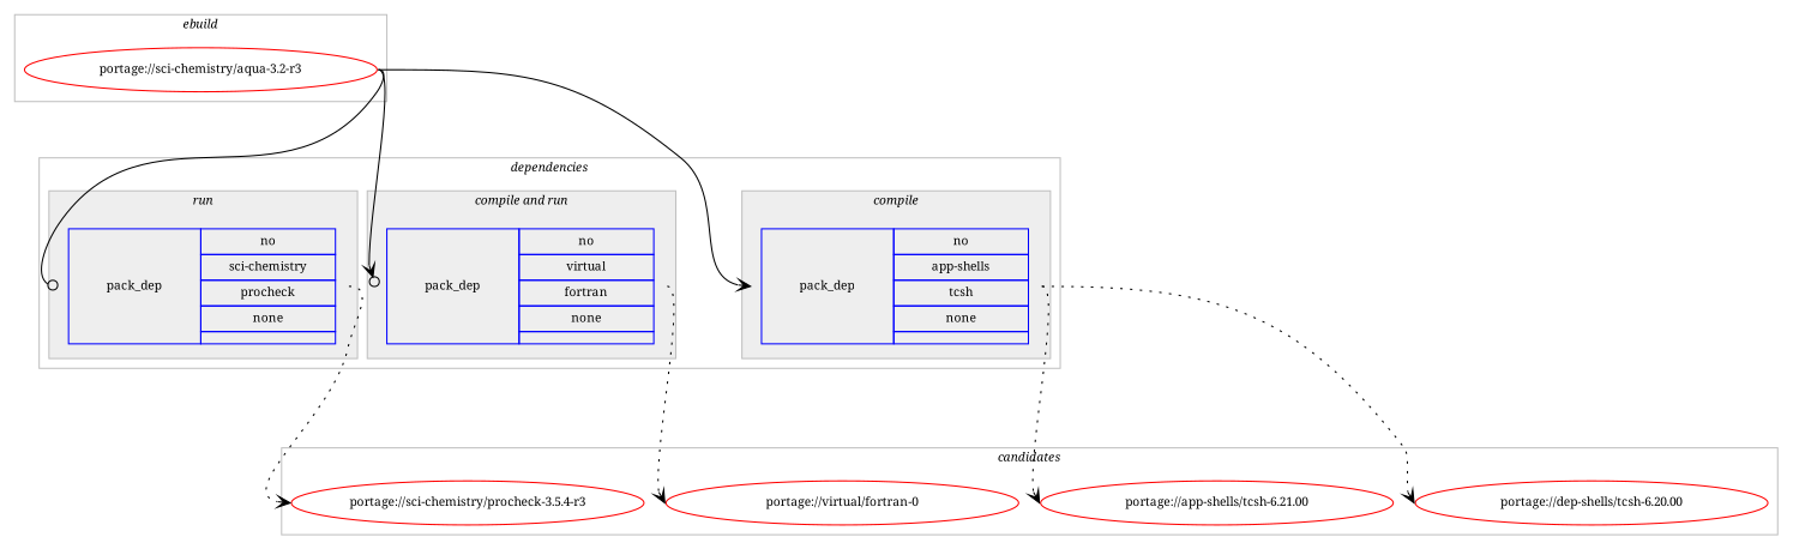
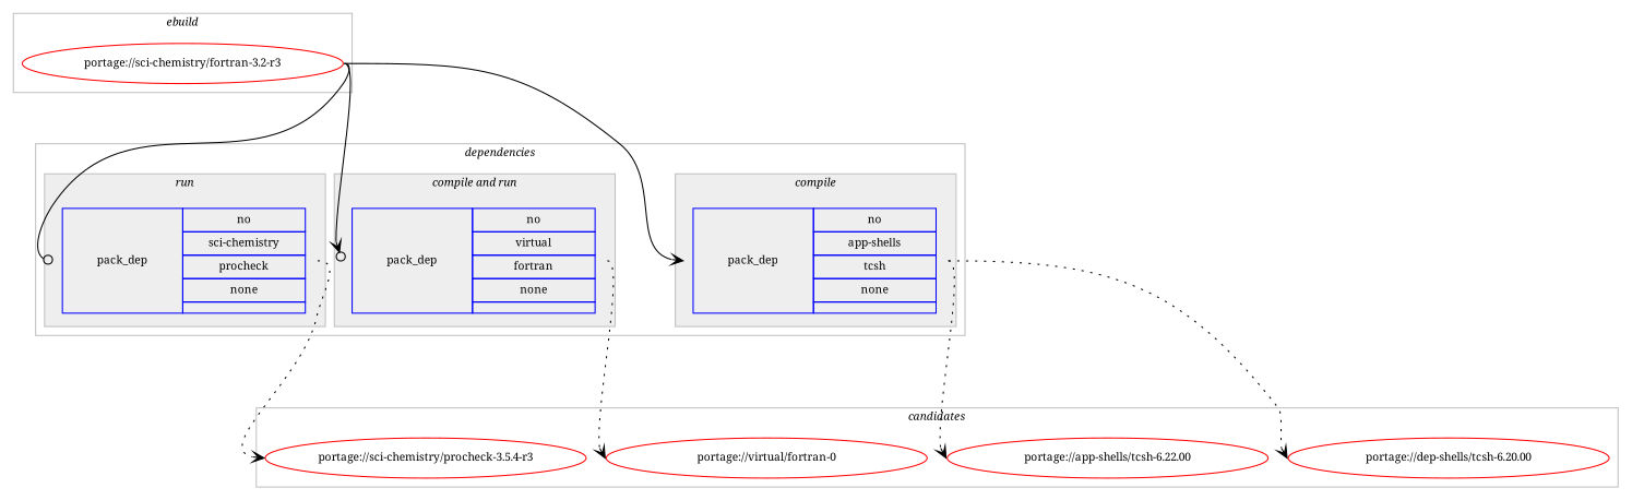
  digraph {
    compound=true
    concentrate=true
    fontname="Noto Serif"
    fontsize=10
    newrank=true
    rankdir=TB
    ranksep=1.5
    node [color=red fontname="Noto Serif" fontsize=10]
    edge [arrowhead=vee fontname="Noto Serif" headport=w style=dotted tailport=e weight=100]
-   n1 [label="portage://sci-chemistry/aqua-3.2-r3" width=4]
+   n1 [label="portage://sci-chemistry/fortran-3.2-r3" width=4]
    n2 [color=blue label=<<TABLE BORDER="0" CELLBORDER="1" CELLSPACING="0" CELLPADDING="4" WIDTH="220"><TR><TD ROWSPAN="6" CELLPADDING="30">pack_dep</TD></TR><TR><TD WIDTH="110">no</TD></TR><TR><TD>app-shells</TD></TR><TR><TD>tcsh</TD></TR><TR><TD>none</TD></TR><TR><TD></TD></TR></TABLE>> shape=none]
    n3 [color=blue label=<<TABLE BORDER="0" CELLBORDER="1" CELLSPACING="0" CELLPADDING="4" WIDTH="220"><TR><TD ROWSPAN="6" CELLPADDING="30">pack_dep</TD></TR><TR><TD WIDTH="110">no</TD></TR><TR><TD>virtual</TD></TR><TR><TD>fortran</TD></TR><TR><TD>none</TD></TR><TR><TD></TD></TR></TABLE>> shape=none]
    n4 [color=blue label=<<TABLE BORDER="0" CELLBORDER="1" CELLSPACING="0" CELLPADDING="4" WIDTH="220"><TR><TD ROWSPAN="6" CELLPADDING="30">pack_dep</TD></TR><TR><TD WIDTH="110">no</TD></TR><TR><TD>sci-chemistry</TD></TR><TR><TD>procheck</TD></TR><TR><TD>none</TD></TR><TR><TD></TD></TR></TABLE>> shape=none]
    n5 [label="portage://dep-shells/tcsh-6.20.00" width=4]
-   n6 [label="portage://app-shells/tcsh-6.21.00" width=4]
+   n6 [label="portage://app-shells/tcsh-6.22.00" width=4]
    n7 [label="portage://virtual/fortran-0" width=4]
    n8 [label="portage://sci-chemistry/procheck-3.5.4-r3" width=4]
    subgraph cluster_1 {
      color=gray
      label=<<i>ebuild</i>>
      rank=same
      n1
    }
    subgraph cluster_2 {
      color=gray
      label=<<i>dependencies</i>>
      subgraph cluster_3 {
        color=gray
        fillcolor="#eeeeee"
        label=<<i>compile</i>>
        style=filled
        subgraph sub_4 {
          color=gray
          fillcolor="#eeeeee"
          label=<<i>compile</i>>
          style=filled
          n2
        }
      }
      subgraph cluster_5 {
        color=gray
        fillcolor="#eeeeee"
        label=<<i>compile and run</i>>
        style=filled
        subgraph sub_6 {
          color=gray
          fillcolor="#eeeeee"
          label=<<i>compile and run</i>>
          style=filled
          n3
        }
      }
      subgraph cluster_7 {
        color=gray
        fillcolor="#eeeeee"
        label=<<i>run</i>>
        style=filled
        subgraph sub_8 {
          color=gray
          fillcolor="#eeeeee"
          label=<<i>run</i>>
          style=filled
          n4
        }
      }
    }
    subgraph cluster_9 {
      color=gray
      label=<<i>candidates</i>>
      rank=same
      subgraph sub_10 {
        color=black
        label=<<i>candidates</i>>
        nodesep=1
        rank=same
        n5
        n6
      }
      subgraph sub_11 {
        color=black
        label=<<i>candidates</i>>
        nodesep=1
        rank=same
        n7
      }
      subgraph sub_12 {
        color=black
        label=<<i>candidates</i>>
        nodesep=1
        rank=same
        n8
      }
    }
    n1 -> n2 [style=solid weight=20]
    n1 -> n3 [arrowhead=odotvee style=solid weight=20]
    n1 -> n4 [arrowhead=odot style=solid weight=20]
    n2 -> n5
    n2 -> n6
    n3 -> n7
    n4 -> n8
  }
